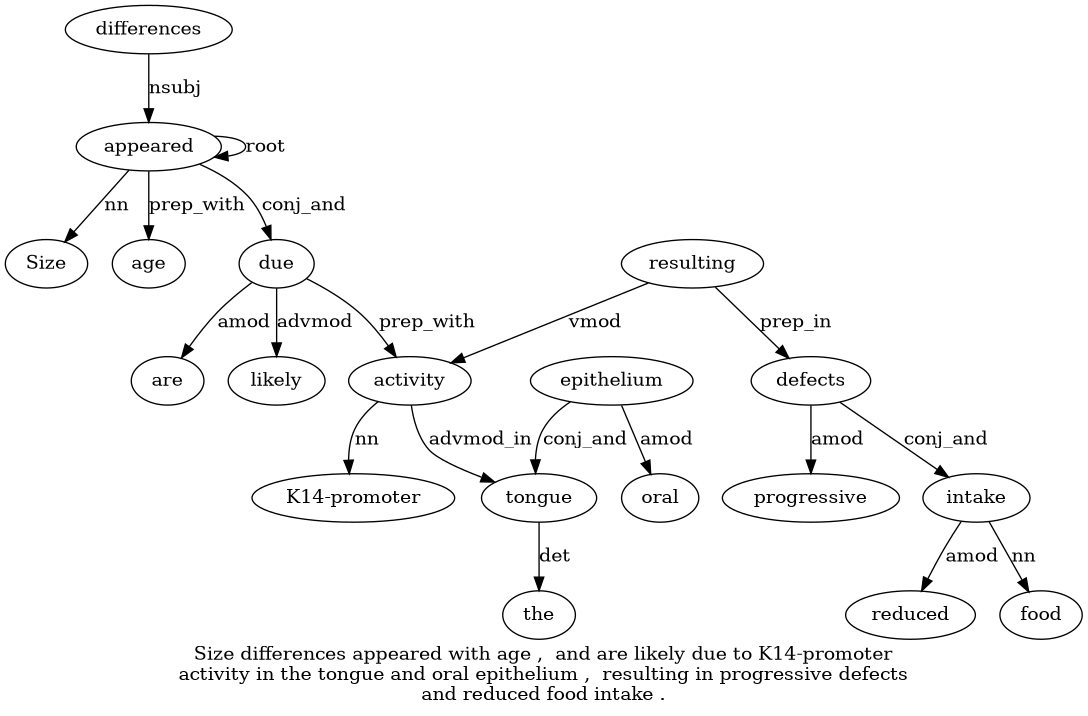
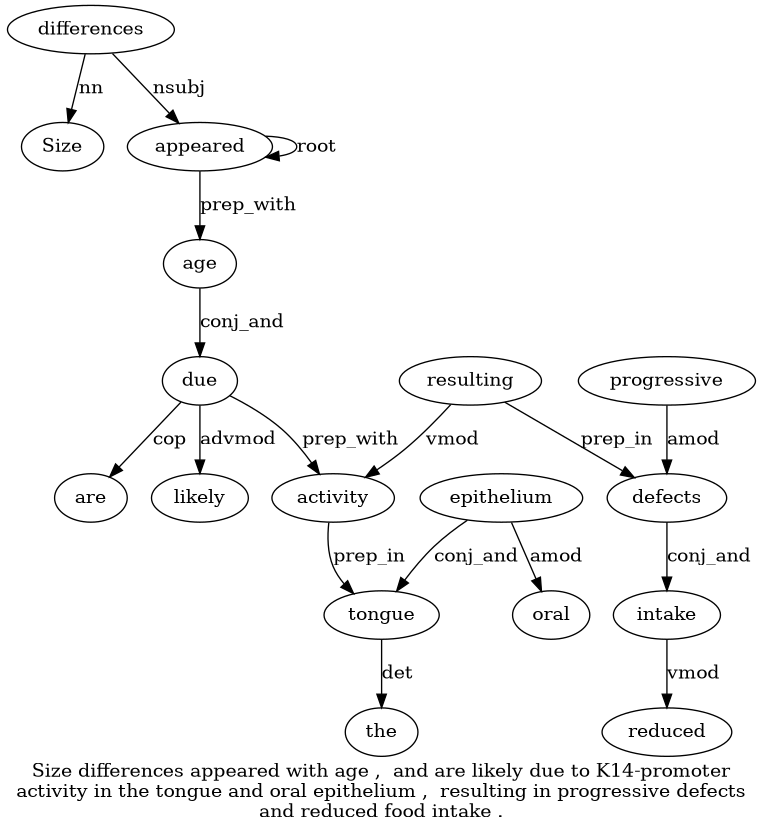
  digraph {
    label="Size differences appeared with age ,  and are likely due to K14-promoter\nactivity in the tongue and oral epithelium ,  resulting in progressive defects\nand reduced food intake ."
    node [fillcolor=white style=filled]
    n1 [label=differences]
    n2 [label=Size]
    n3 [label=appeared]
    n4 [label=age]
    n5 [label=due]
    n6 [label=are]
    n7 [label=likely]
    n8 [label=activity]
-   n9 [label="K14-promoter"]
    n10 [label=tongue]
    n11 [label=the]
    n12 [label=resulting]
    n13 [label=defects]
    n14 [label=epithelium]
    n15 [label=oral]
    n16 [label=progressive]
    n17 [label=intake]
    n18 [label=reduced]
-   n19 [label=food]
-   n3 -> n2 [label=nn]
+   n1 -> n2 [label=nn]
    n1 -> n3 [label=nsubj]
    n3 -> n3 [label=root]
    n3 -> n4 [label=prep_with]
-   n3 -> n5 [label=conj_and]
-   n5 -> n6 [label=amod]
+   n4 -> n5 [label=conj_and]
+   n5 -> n6 [label=cop]
    n5 -> n7 [label=advmod]
    n5 -> n8 [label=prep_with]
-   n8 -> n9 [label=nn]
-   n8 -> n10 [label=advmod_in]
+   n8 -> n10 [label=prep_in]
    n10 -> n11 [label=det]
    n12 -> n8 [label=vmod]
    n12 -> n13 [label=prep_in]
-   n13 -> n16 [label=amod]
+   n16 -> n13 [label=amod]
    n13 -> n17 [label=conj_and]
    n14 -> n10 [label=conj_and]
    n14 -> n15 [label=amod]
-   n17 -> n18 [label=amod]
-   n17 -> n19 [label=nn]
+   n17 -> n18 [label=vmod]
  }
